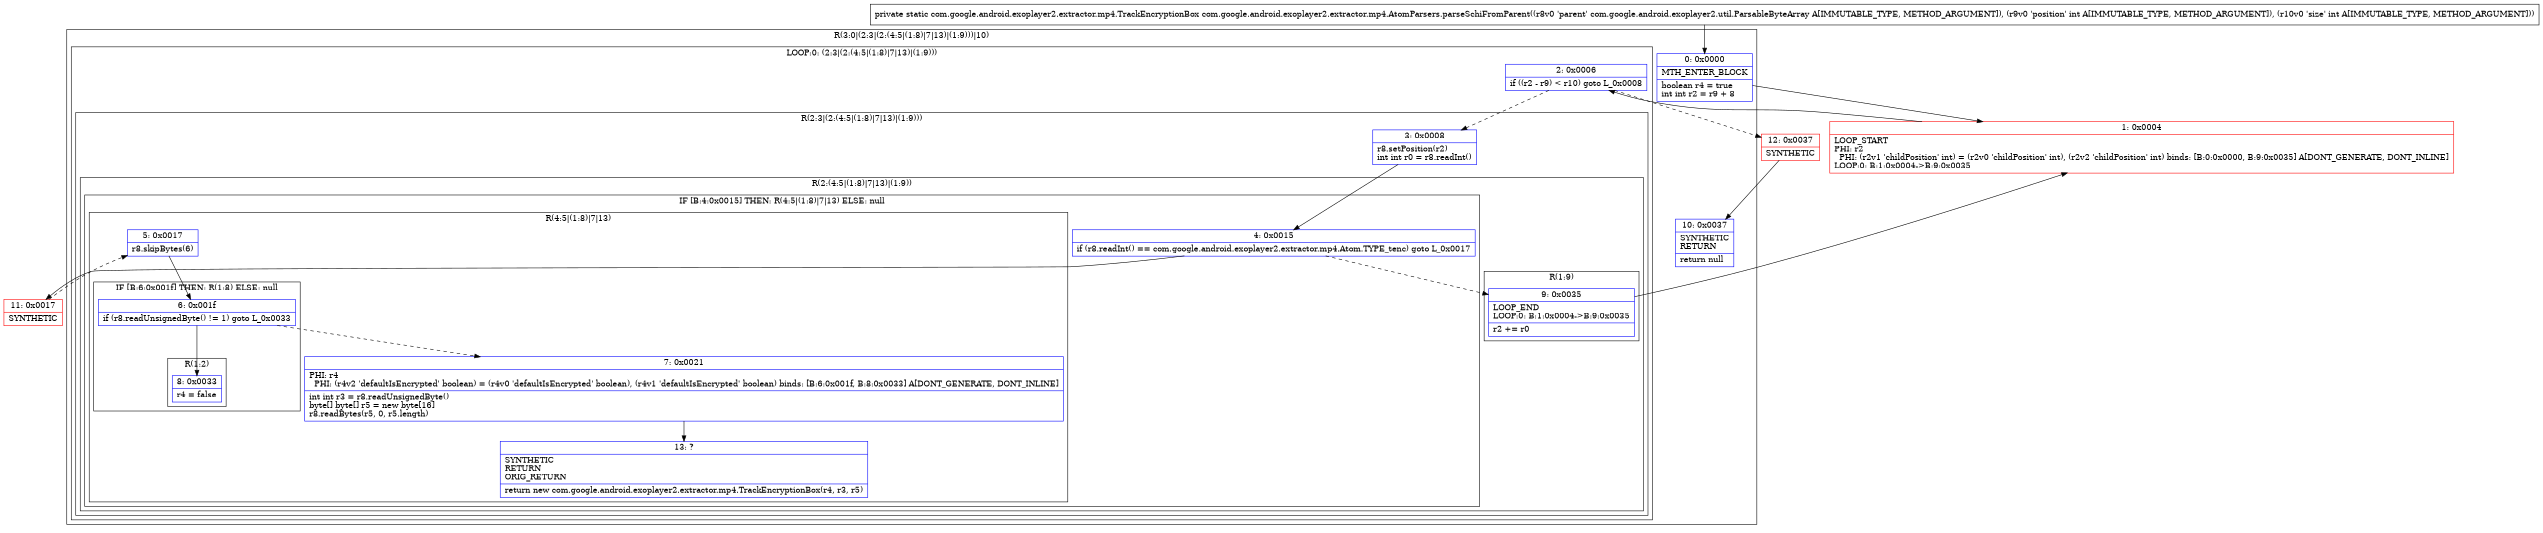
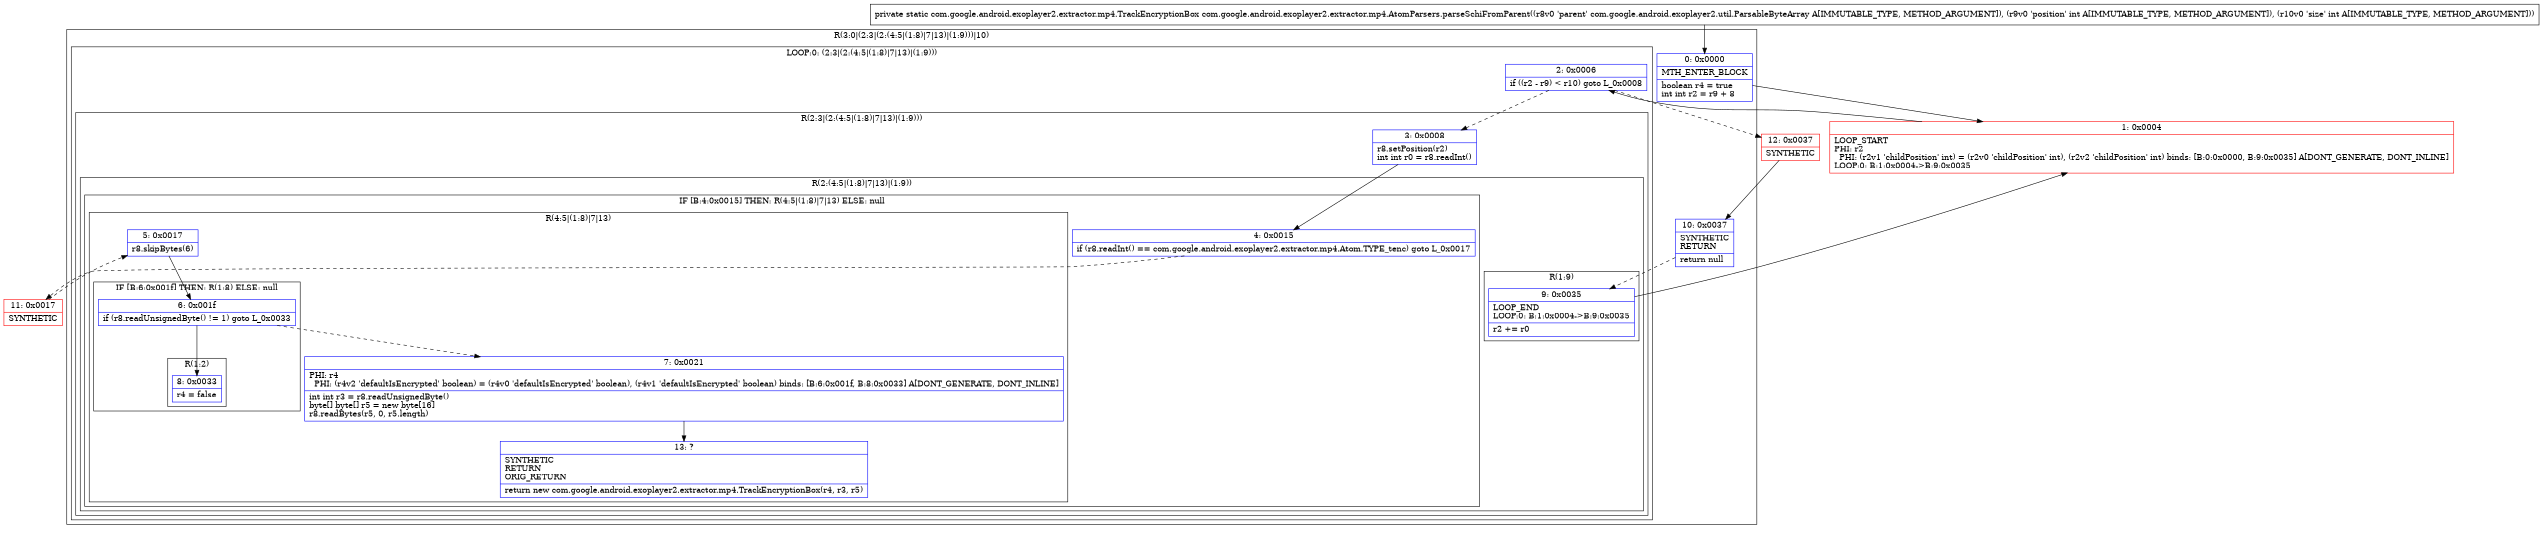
  digraph {
    node [color=blue shape=record]
    n1 [label="{8\:\ 0x0033|r4 = false\l}"]
    n2 [label="{6\:\ 0x001f|if (r8.readUnsignedByte() != 1) goto L_0x0033\l}"]
    n3 [label="{5\:\ 0x0017|r8.skipBytes(6)\l}"]
    n4 [label="{7\:\ 0x0021|PHI: r4 \l  PHI: (r4v2 'defaultIsEncrypted' boolean) = (r4v0 'defaultIsEncrypted' boolean), (r4v1 'defaultIsEncrypted' boolean) binds: [B:6:0x001f, B:8:0x0033] A[DONT_GENERATE, DONT_INLINE]\l|int int r3 = r8.readUnsignedByte()\lbyte[] byte[] r5 = new byte[16]\lr8.readBytes(r5, 0, r5.length)\l}"]
    n5 [label="{13\:\ ?|SYNTHETIC\lRETURN\lORIG_RETURN\l|return new com.google.android.exoplayer2.extractor.mp4.TrackEncryptionBox(r4, r3, r5)\l}"]
    n6 [label="{4\:\ 0x0015|if (r8.readInt() == com.google.android.exoplayer2.extractor.mp4.Atom.TYPE_tenc) goto L_0x0017\l}"]
    n7 [label="{9\:\ 0x0035|LOOP_END\lLOOP:0: B:1:0x0004\-\>B:9:0x0035\l|r2 += r0\l}"]
    n8 [label="{3\:\ 0x0008|r8.setPosition(r2)\lint int r0 = r8.readInt()\l}"]
    n9 [label="{2\:\ 0x0006|if ((r2 \- r9) \< r10) goto L_0x0008\l}"]
    n10 [label="{0\:\ 0x0000|MTH_ENTER_BLOCK\l|boolean r4 = true\lint int r2 = r9 + 8\l}"]
    n11 [label="{10\:\ 0x0037|SYNTHETIC\lRETURN\l|return null\l}"]
    n12 [color=red label="{11\:\ 0x0017|SYNTHETIC\l}"]
    n13 [color=red label="{1\:\ 0x0004|LOOP_START\lPHI: r2 \l  PHI: (r2v1 'childPosition' int) = (r2v0 'childPosition' int), (r2v2 'childPosition' int) binds: [B:0:0x0000, B:9:0x0035] A[DONT_GENERATE, DONT_INLINE]\lLOOP:0: B:1:0x0004\-\>B:9:0x0035\l}"]
    n14 [color=red label="{12\:\ 0x0037|SYNTHETIC\l}"]
    n15 [label="{private static com.google.android.exoplayer2.extractor.mp4.TrackEncryptionBox com.google.android.exoplayer2.extractor.mp4.AtomParsers.parseSchiFromParent((r8v0 'parent' com.google.android.exoplayer2.util.ParsableByteArray A[IMMUTABLE_TYPE, METHOD_ARGUMENT]), (r9v0 'position' int A[IMMUTABLE_TYPE, METHOD_ARGUMENT]), (r10v0 'size' int A[IMMUTABLE_TYPE, METHOD_ARGUMENT])) }" color=""]
    subgraph cluster_1 {
      label="R(3:0|(2:3|(2:(4:5|(1:8)|7|13)|(1:9)))|10)"
      n10
      n11
      subgraph cluster_2 {
        label="LOOP:0: (2:3|(2:(4:5|(1:8)|7|13)|(1:9)))"
        n9
        subgraph cluster_3 {
          label="R(2:3|(2:(4:5|(1:8)|7|13)|(1:9)))"
          n8
          subgraph cluster_4 {
            label="R(2:(4:5|(1:8)|7|13)|(1:9))"
            subgraph cluster_5 {
              label="IF [B:4:0x0015] THEN: R(4:5|(1:8)|7|13) ELSE: null"
              n6
              subgraph cluster_6 {
                label="R(4:5|(1:8)|7|13)"
                n3
                n4
                n5
                subgraph cluster_7 {
                  label="IF [B:6:0x001f] THEN: R(1:8) ELSE: null"
                  n2
                  subgraph cluster_8 {
                    label="R(1:2)"
                    n1
                  }
                }
              }
            }
            subgraph cluster_9 {
              label="R(1:9)"
              n7
            }
          }
        }
      }
    }
    n2 -> n1
    n2 -> n4 [style=dashed]
    n3 -> n2
    n4 -> n5
-   n6 -> n7 [style=dashed]
-   n6 -> n12
+   n11 -> n7 [style=dashed]
+   n6 -> n12 [style=dashed]
    n7 -> n13
    n8 -> n6
    n9 -> n8 [style=dashed]
    n9 -> n14 [style=dashed]
    n10 -> n13
    n12 -> n3 [style=dashed]
    n13 -> n9
    n14 -> n11
    n15 -> n10
  }
